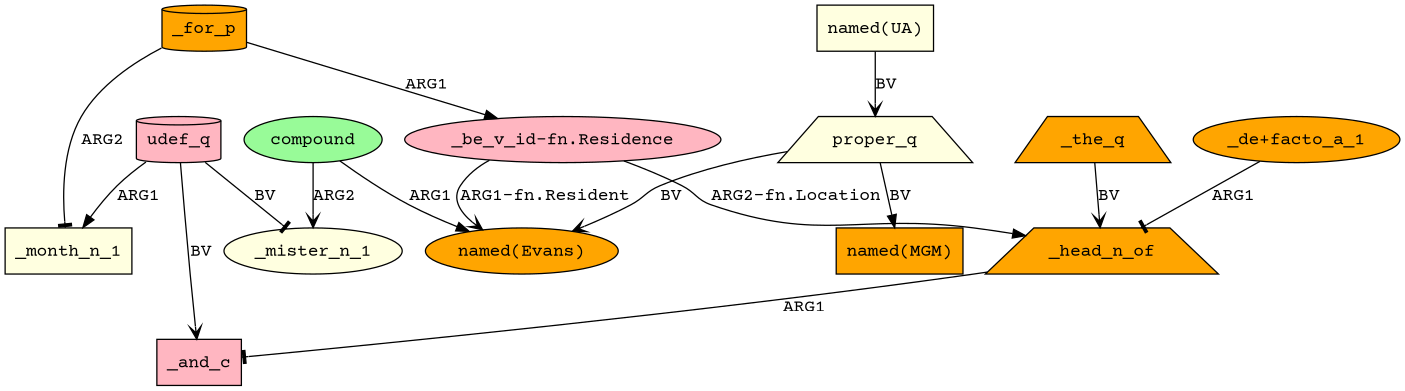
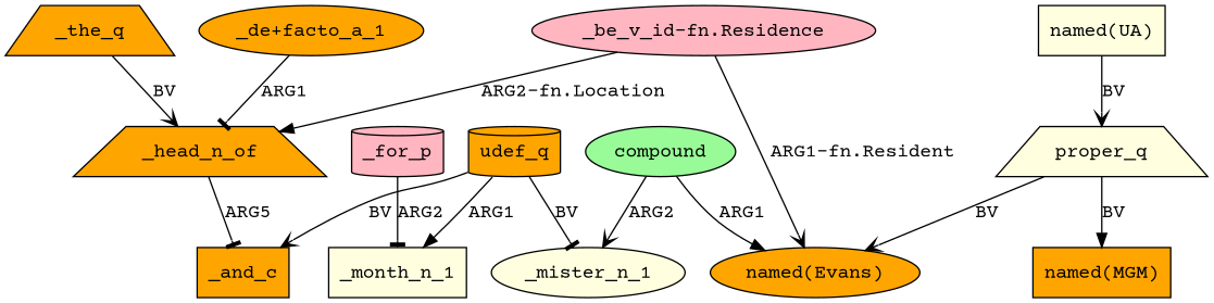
  digraph {
    fontname="Courier Prime"
    node [fillcolor=orange fontname="Courier Prime" shape=ellipse style=filled]
    edge [arrowhead=vee fontname="Courier Prime"]
-   udef_q [fillcolor=lightpink shape=cylinder]
+   udef_q [shape=cylinder]
    _month_n_1 [fillcolor=lightyellow shape=box]
    _mister_n_1 [fillcolor=lightyellow]
-   _and_c [fillcolor=lightpink shape=box]
+   _and_c [shape=box]
    compound [fillcolor=palegreen]
    "named(Evans)"
    proper_q [fillcolor=lightyellow shape=trapezium]
    "named(MGM)" [shape=box]
    "named(UA)" [fillcolor=lightyellow shape=box]
    "_be_v_id-fn.Residence" [fillcolor=lightpink]
    _head_n_of [shape=trapezium]
    _the_q [shape=trapezium]
-   _for_p [shape=cylinder]
+   _for_p [fillcolor=lightpink shape=cylinder]
    "_de+facto_a_1"
    udef_q -> _month_n_1 [arrowhead=normal label=ARG1]
    udef_q -> _mister_n_1 [arrowhead=tee label=BV]
    udef_q -> _and_c [label=BV]
    compound -> _mister_n_1 [label=ARG2]
    compound -> "named(Evans)" [arrowhead=normal label=ARG1]
    proper_q -> "named(Evans)" [label=BV]
    proper_q -> "named(MGM)" [arrowhead=normal label=BV]
    "named(UA)" -> proper_q [label=BV]
    "_be_v_id-fn.Residence" -> "named(Evans)" [label="ARG1-fn.Resident"]
    "_be_v_id-fn.Residence" -> _head_n_of [arrowhead=normal label="ARG2-fn.Location"]
-   _head_n_of -> _and_c [arrowhead=tee label=ARG1]
+   _head_n_of -> _and_c [arrowhead=tee label=ARG5]
    _the_q -> _head_n_of [label=BV]
    _for_p -> _month_n_1 [arrowhead=tee label=ARG2]
-   _for_p -> "_be_v_id-fn.Residence" [arrowhead=normal label=ARG1]
    "_de+facto_a_1" -> _head_n_of [arrowhead=tee label=ARG1]
  }
